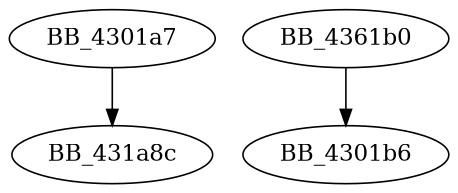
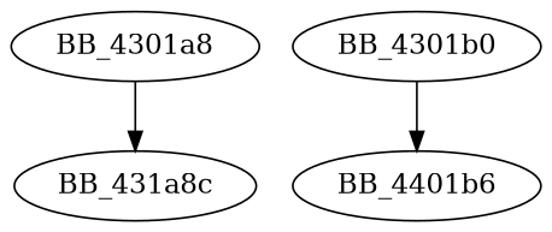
  digraph {
-   BB_4301a7
+   BB_4301a7 [label=BB_4301a8]
    BB_431a8c
-   BB_4301b0 [label=BB_4361b0]
-   BB_4301b6
+   BB_4301b0
+   BB_4301b6 [label=BB_4401b6]
    BB_4301a7 -> BB_431a8c
    BB_4301b0 -> BB_4301b6
  }
